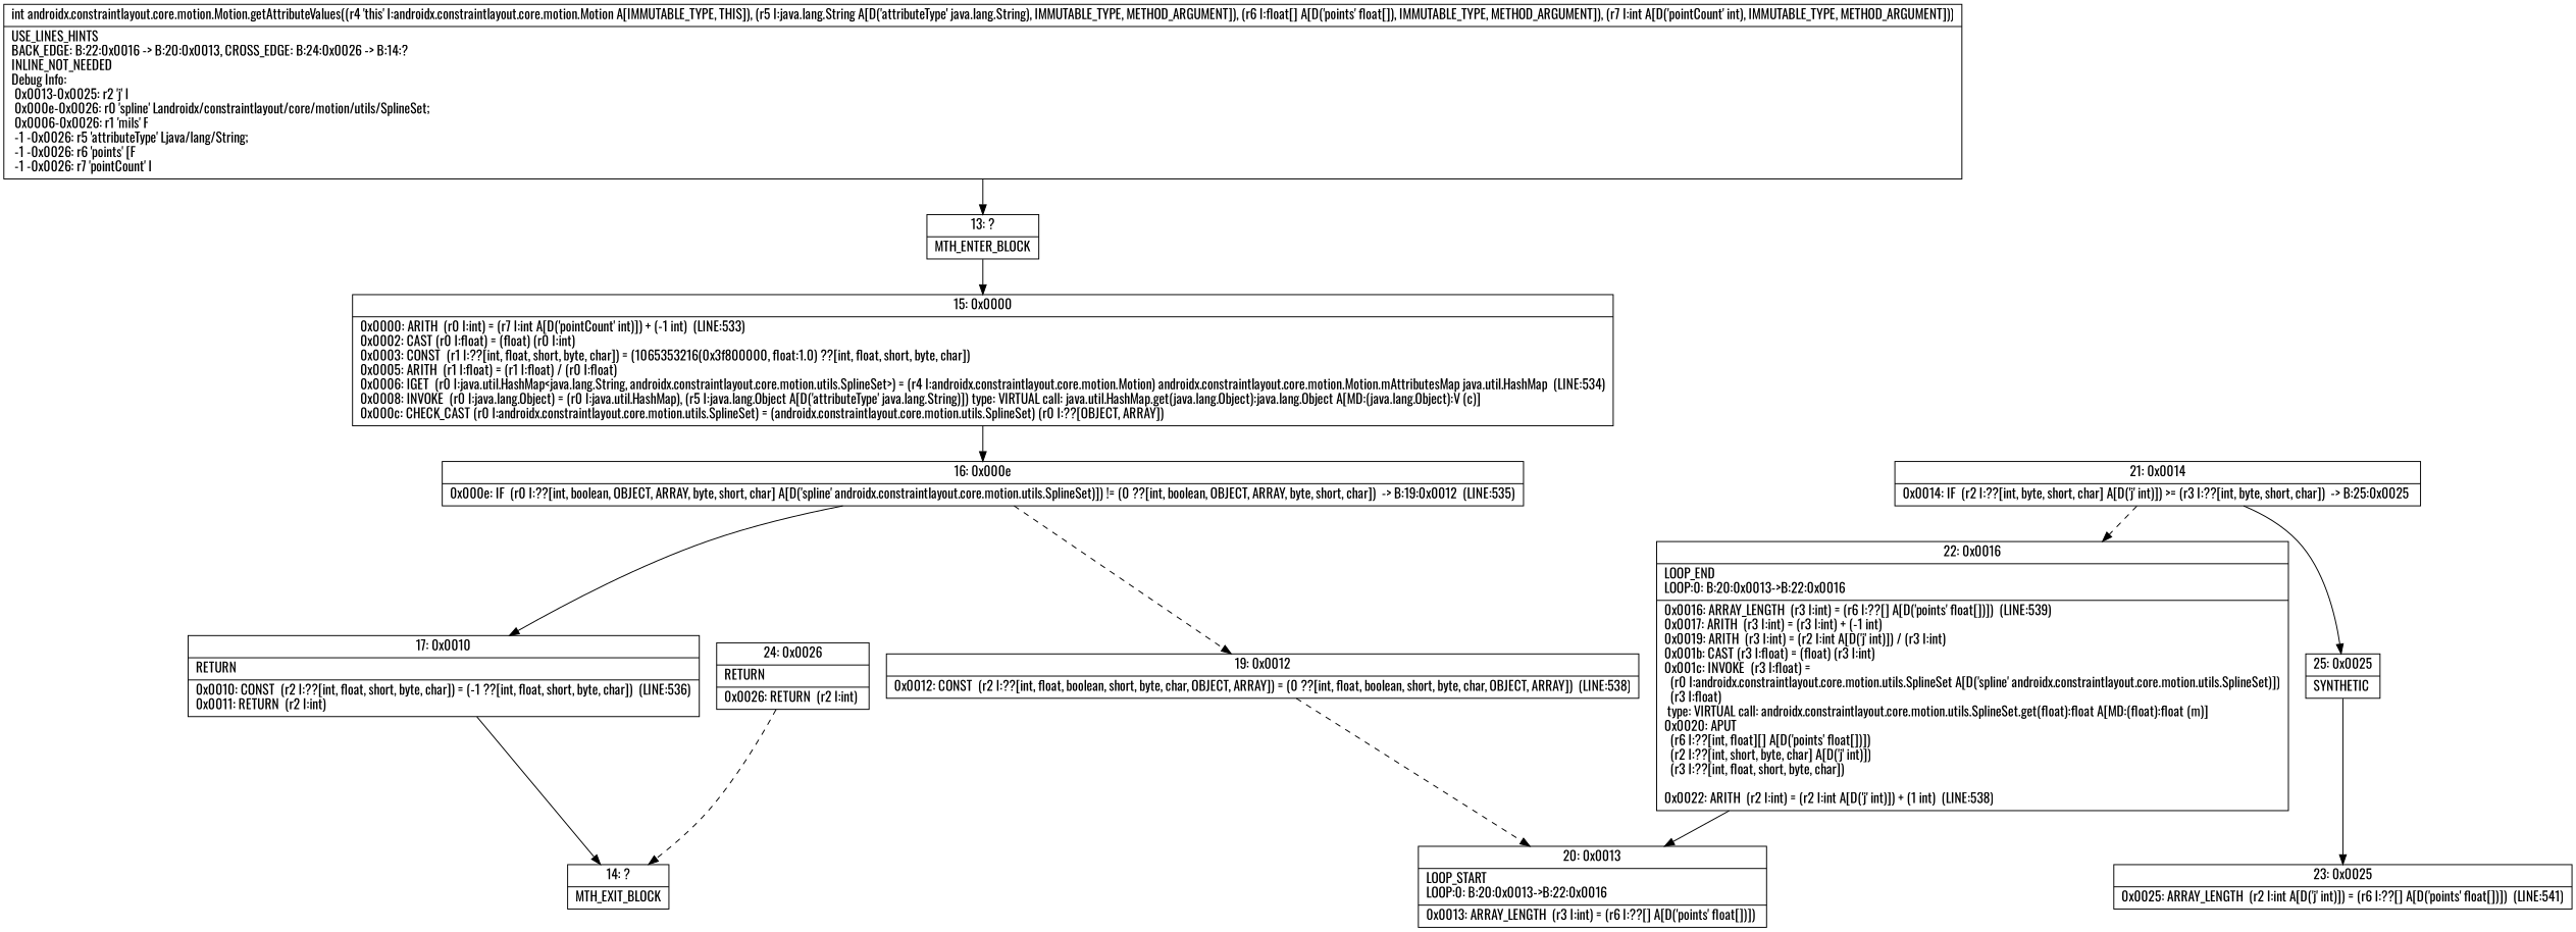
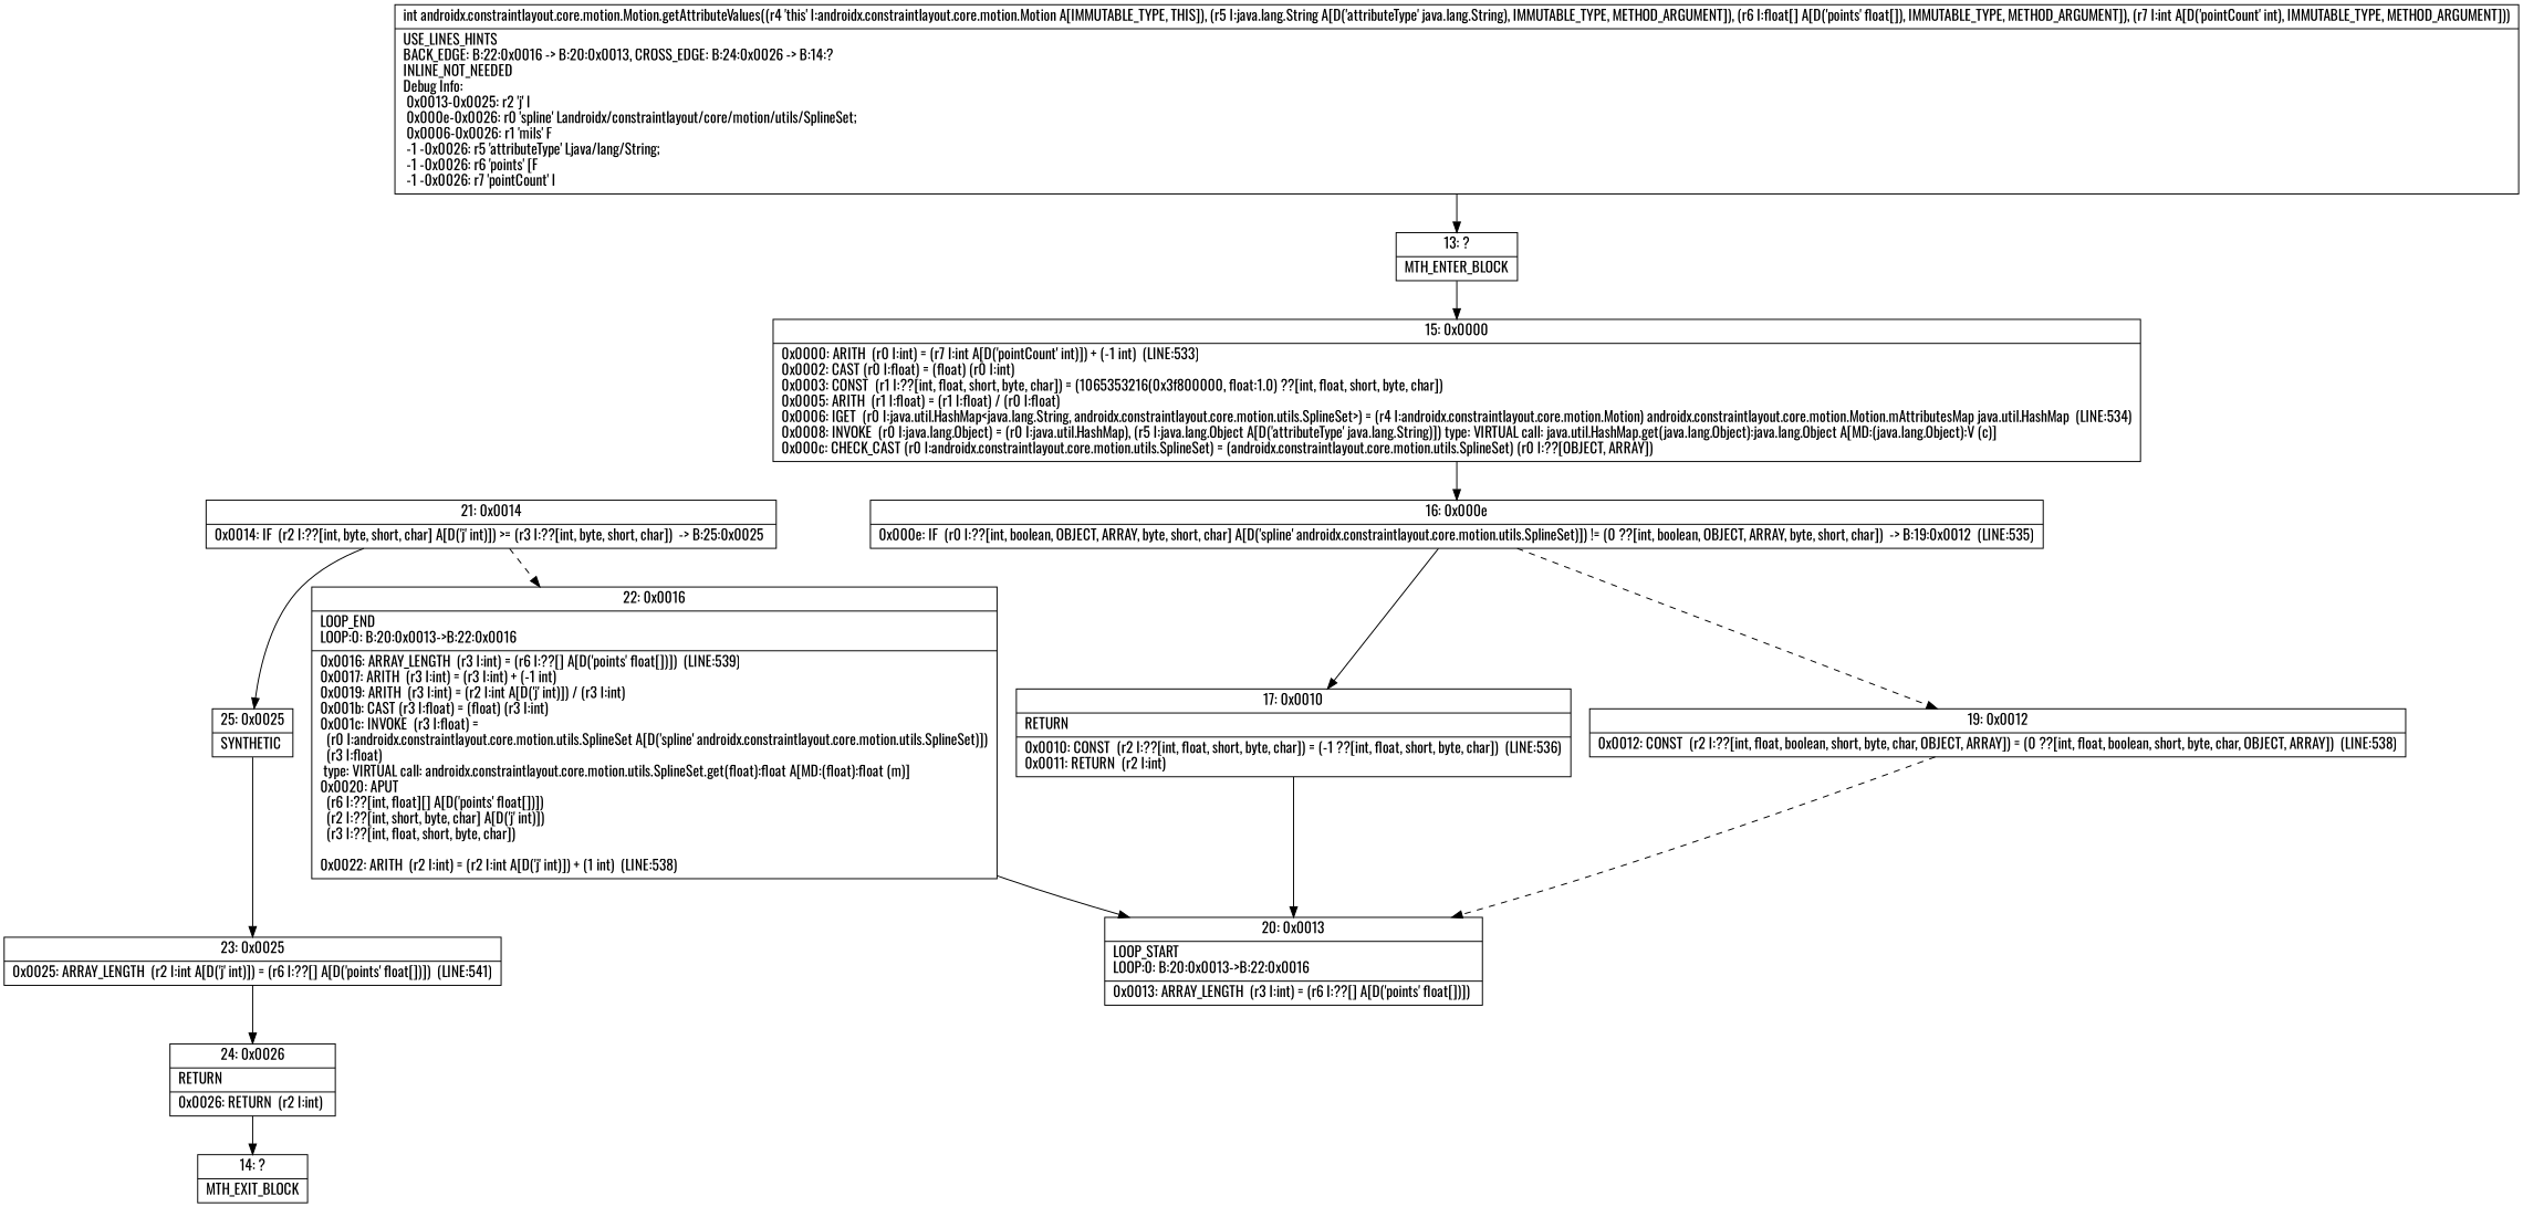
  digraph {
    fontname=Oswald
    node [fontname=Oswald shape=record]
    edge [fontname=Oswald]
    n1 [label="{13\:\ ?|MTH_ENTER_BLOCK\l}"]
    n2 [label="{15\:\ 0x0000|0x0000: ARITH  (r0 I:int) = (r7 I:int A[D('pointCount' int)]) + (\-1 int)  (LINE:533)\l0x0002: CAST (r0 I:float) = (float) (r0 I:int) \l0x0003: CONST  (r1 I:??[int, float, short, byte, char]) = (1065353216(0x3f800000, float:1.0) ??[int, float, short, byte, char]) \l0x0005: ARITH  (r1 I:float) = (r1 I:float) \/ (r0 I:float) \l0x0006: IGET  (r0 I:java.util.HashMap\<java.lang.String, androidx.constraintlayout.core.motion.utils.SplineSet\>) = (r4 I:androidx.constraintlayout.core.motion.Motion) androidx.constraintlayout.core.motion.Motion.mAttributesMap java.util.HashMap  (LINE:534)\l0x0008: INVOKE  (r0 I:java.lang.Object) = (r0 I:java.util.HashMap), (r5 I:java.lang.Object A[D('attributeType' java.lang.String)]) type: VIRTUAL call: java.util.HashMap.get(java.lang.Object):java.lang.Object A[MD:(java.lang.Object):V (c)]\l0x000c: CHECK_CAST (r0 I:androidx.constraintlayout.core.motion.utils.SplineSet) = (androidx.constraintlayout.core.motion.utils.SplineSet) (r0 I:??[OBJECT, ARRAY]) \l}"]
    n3 [label="{16\:\ 0x000e|0x000e: IF  (r0 I:??[int, boolean, OBJECT, ARRAY, byte, short, char] A[D('spline' androidx.constraintlayout.core.motion.utils.SplineSet)]) != (0 ??[int, boolean, OBJECT, ARRAY, byte, short, char])  \-\> B:19:0x0012  (LINE:535)\l}"]
    n4 [label="{17\:\ 0x0010|RETURN\l|0x0010: CONST  (r2 I:??[int, float, short, byte, char]) = (\-1 ??[int, float, short, byte, char])  (LINE:536)\l0x0011: RETURN  (r2 I:int) \l}"]
    n5 [label="{19\:\ 0x0012|0x0012: CONST  (r2 I:??[int, float, boolean, short, byte, char, OBJECT, ARRAY]) = (0 ??[int, float, boolean, short, byte, char, OBJECT, ARRAY])  (LINE:538)\l}"]
    n6 [label="{14\:\ ?|MTH_EXIT_BLOCK\l}"]
    n7 [label="{20\:\ 0x0013|LOOP_START\lLOOP:0: B:20:0x0013\-\>B:22:0x0016\l|0x0013: ARRAY_LENGTH  (r3 I:int) = (r6 I:??[] A[D('points' float[])]) \l}"]
    n8 [label="{21\:\ 0x0014|0x0014: IF  (r2 I:??[int, byte, short, char] A[D('j' int)]) \>= (r3 I:??[int, byte, short, char])  \-\> B:25:0x0025 \l}"]
    n9 [label="{22\:\ 0x0016|LOOP_END\lLOOP:0: B:20:0x0013\-\>B:22:0x0016\l|0x0016: ARRAY_LENGTH  (r3 I:int) = (r6 I:??[] A[D('points' float[])])  (LINE:539)\l0x0017: ARITH  (r3 I:int) = (r3 I:int) + (\-1 int) \l0x0019: ARITH  (r3 I:int) = (r2 I:int A[D('j' int)]) \/ (r3 I:int) \l0x001b: CAST (r3 I:float) = (float) (r3 I:int) \l0x001c: INVOKE  (r3 I:float) = \l  (r0 I:androidx.constraintlayout.core.motion.utils.SplineSet A[D('spline' androidx.constraintlayout.core.motion.utils.SplineSet)])\l  (r3 I:float)\l type: VIRTUAL call: androidx.constraintlayout.core.motion.utils.SplineSet.get(float):float A[MD:(float):float (m)]\l0x0020: APUT  \l  (r6 I:??[int, float][] A[D('points' float[])])\l  (r2 I:??[int, short, byte, char] A[D('j' int)])\l  (r3 I:??[int, float, short, byte, char])\l \l0x0022: ARITH  (r2 I:int) = (r2 I:int A[D('j' int)]) + (1 int)  (LINE:538)\l}"]
    n10 [label="{25\:\ 0x0025|SYNTHETIC\l}"]
    n11 [label="{23\:\ 0x0025|0x0025: ARRAY_LENGTH  (r2 I:int A[D('j' int)]) = (r6 I:??[] A[D('points' float[])])  (LINE:541)\l}"]
    n12 [label="{24\:\ 0x0026|RETURN\l|0x0026: RETURN  (r2 I:int) \l}"]
    n13 [label="{int androidx.constraintlayout.core.motion.Motion.getAttributeValues((r4 'this' I:androidx.constraintlayout.core.motion.Motion A[IMMUTABLE_TYPE, THIS]), (r5 I:java.lang.String A[D('attributeType' java.lang.String), IMMUTABLE_TYPE, METHOD_ARGUMENT]), (r6 I:float[] A[D('points' float[]), IMMUTABLE_TYPE, METHOD_ARGUMENT]), (r7 I:int A[D('pointCount' int), IMMUTABLE_TYPE, METHOD_ARGUMENT]))  | USE_LINES_HINTS\lBACK_EDGE: B:22:0x0016 \-\> B:20:0x0013, CROSS_EDGE: B:24:0x0026 \-\> B:14:?\lINLINE_NOT_NEEDED\lDebug Info:\l  0x0013\-0x0025: r2 'j' I\l  0x000e\-0x0026: r0 'spline' Landroidx\/constraintlayout\/core\/motion\/utils\/SplineSet;\l  0x0006\-0x0026: r1 'mils' F\l  \-1 \-0x0026: r5 'attributeType' Ljava\/lang\/String;\l  \-1 \-0x0026: r6 'points' [F\l  \-1 \-0x0026: r7 'pointCount' I\l}"]
    n1 -> n2
    n2 -> n3
    n3 -> n4 [style=solid]
    n3 -> n5 [style=dashed]
-   n4 -> n6
+   n4 -> n7
    n5 -> n7 [style=dashed]
    n8 -> n9 [style=dashed]
    n8 -> n10
    n9 -> n7
    n10 -> n11
-   n12 -> n6 [style=dashed]
+   n11 -> n12
+   n12 -> n6
    n13 -> n1
  }
